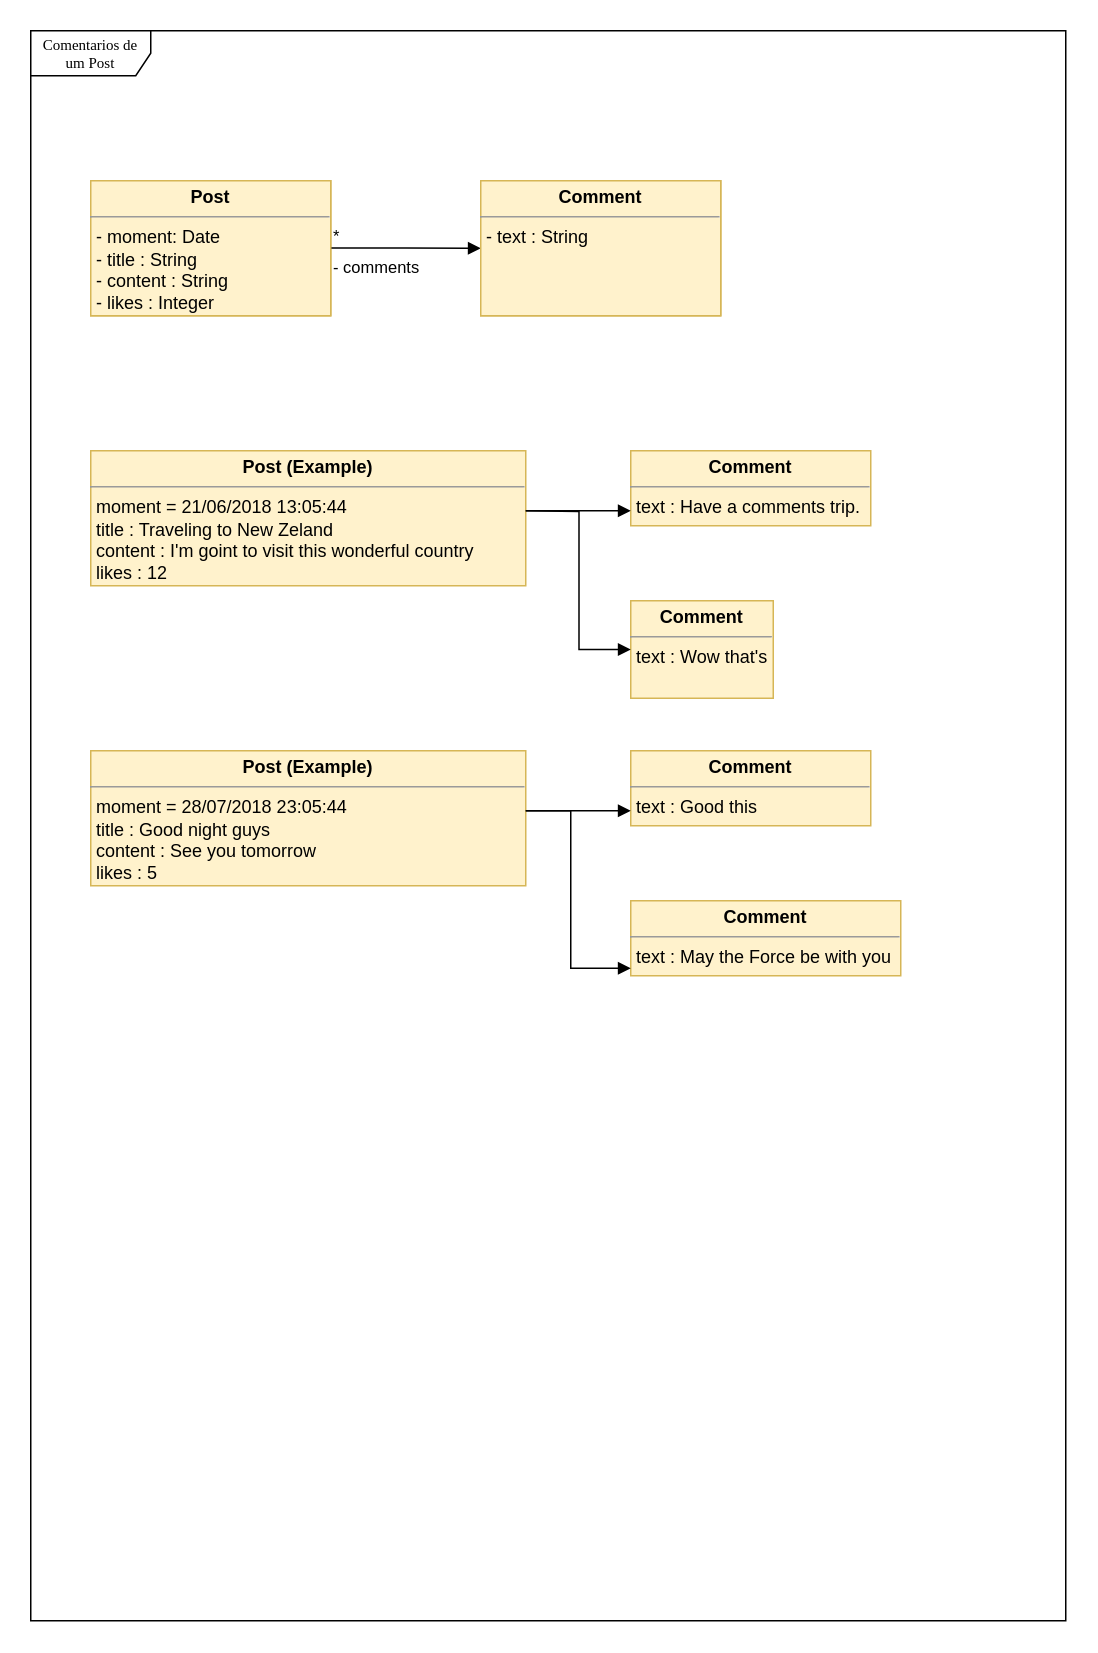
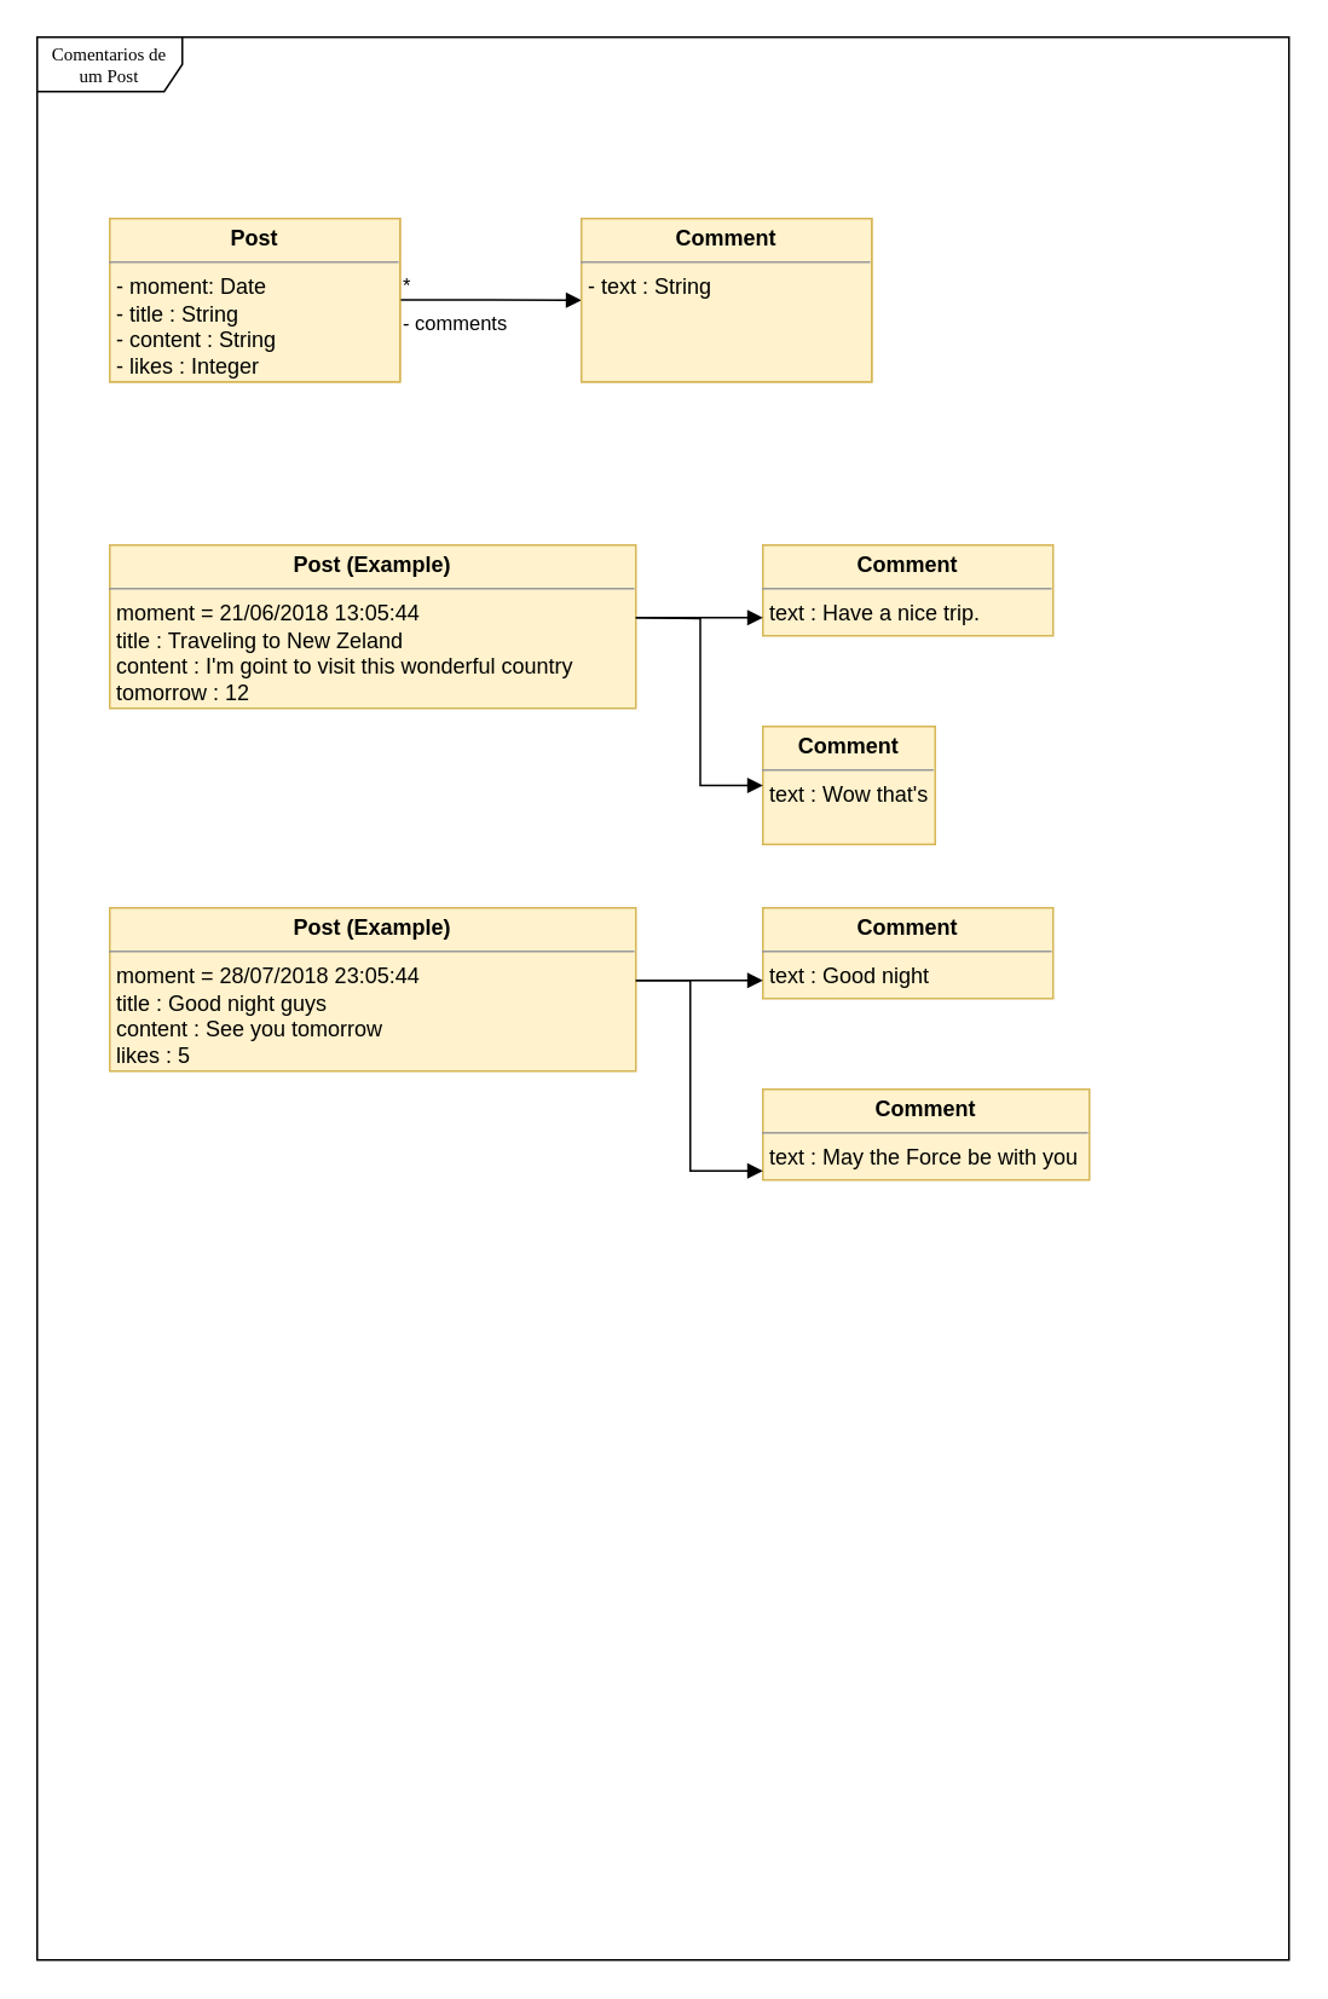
  <mxCell id="0" />
  <mxCell id="1" parent="0" />
  <mxCell id="2" value="Comentarios de um Post" style="shape=umlFrame;whiteSpace=wrap;html=1;rounded=0;shadow=0;comic=0;labelBackgroundColor=none;strokeWidth=1;fontFamily=Verdana;fontSize=10;align=center;width=80;height=30;" parent="1" vertex="1"><mxGeometry x="20" y="20" width="690" height="1060" as="geometry" /></mxCell>
  <mxCell id="3" value="&lt;p style=&quot;margin: 0px ; margin-top: 4px ; text-align: center&quot;&gt;&lt;b&gt;Post&lt;/b&gt;&lt;/p&gt;&lt;hr size=&quot;1&quot;&gt;&lt;p style=&quot;margin: 0px ; margin-left: 4px&quot;&gt;- moment: Date&lt;/p&gt;&lt;p style=&quot;margin: 0px ; margin-left: 4px&quot;&gt;- title : String&lt;/p&gt;&lt;p style=&quot;margin: 0px ; margin-left: 4px&quot;&gt;- content : String&lt;/p&gt;&lt;p style=&quot;margin: 0px ; margin-left: 4px&quot;&gt;- likes : Integer&lt;/p&gt;&lt;hr size=&quot;1&quot;&gt;&lt;p style=&quot;margin: 0px ; margin-left: 4px&quot;&gt;&amp;nbsp;&lt;/p&gt;" style="verticalAlign=top;align=left;overflow=fill;fontSize=12;fontFamily=Helvetica;html=1;fillColor=#fff2cc;strokeColor=#d6b656;" vertex="1" parent="1"><mxGeometry x="60" y="120" width="160" height="90" as="geometry" /></mxCell>
  <mxCell id="4" value="&lt;p style=&quot;margin: 0px ; margin-top: 4px ; text-align: center&quot;&gt;&lt;b&gt;Comment&lt;/b&gt;&lt;/p&gt;&lt;hr size=&quot;1&quot;&gt;&lt;p style=&quot;margin: 0px ; margin-left: 4px&quot;&gt;&lt;span&gt;- text&lt;/span&gt;&lt;span&gt;&amp;nbsp;: String&lt;/span&gt;&lt;/p&gt;&lt;p style=&quot;margin: 0px ; margin-left: 4px&quot;&gt;&lt;/p&gt;&lt;p style=&quot;margin: 0px ; margin-left: 4px&quot;&gt;&amp;nbsp;&lt;/p&gt;" style="verticalAlign=top;align=left;overflow=fill;fontSize=12;fontFamily=Helvetica;html=1;fillColor=#fff2cc;strokeColor=#d6b656;" vertex="1" parent="1"><mxGeometry x="320" y="120" width="160" height="90" as="geometry" /></mxCell>
  <mxCell id="5" value="- comments" style="endArrow=block;endFill=1;html=1;edgeStyle=orthogonalEdgeStyle;align=left;verticalAlign=top;rounded=0;shadow=0;" edge="1" parent="1"><mxGeometry x="-1" relative="1" as="geometry"><mxPoint x="220" y="164.8" as="sourcePoint" /><mxPoint x="320" y="165" as="targetPoint" /><Array as="points"><mxPoint x="270" y="164.8" /><mxPoint x="270" y="164.8" /></Array></mxGeometry></mxCell>
  <mxCell id="6" value="*" style="edgeLabel;resizable=0;html=1;align=left;verticalAlign=bottom;" connectable="0" vertex="1" parent="5"><mxGeometry x="-1" relative="1" as="geometry" /></mxCell>
  <mxCell id="7" value="&lt;p style=&quot;margin: 0px ; margin-top: 4px ; text-align: center&quot;&gt;&lt;b&gt;Post&lt;/b&gt;&lt;/p&gt;&lt;hr size=&quot;1&quot;&gt;&lt;p style=&quot;margin: 0px ; margin-left: 4px&quot;&gt;- moment: Date&lt;/p&gt;&lt;p style=&quot;margin: 0px ; margin-left: 4px&quot;&gt;- title : String&lt;/p&gt;&lt;p style=&quot;margin: 0px ; margin-left: 4px&quot;&gt;- content : String&lt;/p&gt;&lt;p style=&quot;margin: 0px ; margin-left: 4px&quot;&gt;- likes : Integer&lt;/p&gt;&lt;hr size=&quot;1&quot;&gt;&lt;p style=&quot;margin: 0px ; margin-left: 4px&quot;&gt;&amp;nbsp;&lt;/p&gt;" style="verticalAlign=top;align=left;overflow=fill;fontSize=12;fontFamily=Helvetica;html=1;fillColor=#fff2cc;strokeColor=#d6b656;" vertex="1" parent="1"><mxGeometry x="60" y="120" width="160" height="90" as="geometry" /></mxCell>
  <mxCell id="8" value="&lt;p style=&quot;margin: 0px ; margin-top: 4px ; text-align: center&quot;&gt;&lt;b&gt;Comment&lt;/b&gt;&lt;/p&gt;&lt;hr size=&quot;1&quot;&gt;&lt;p style=&quot;margin: 0px ; margin-left: 4px&quot;&gt;&lt;span&gt;- text&lt;/span&gt;&lt;span&gt;&amp;nbsp;: String&lt;/span&gt;&lt;/p&gt;&lt;p style=&quot;margin: 0px ; margin-left: 4px&quot;&gt;&lt;/p&gt;&lt;p style=&quot;margin: 0px ; margin-left: 4px&quot;&gt;&amp;nbsp;&lt;/p&gt;" style="verticalAlign=top;align=left;overflow=fill;fontSize=12;fontFamily=Helvetica;html=1;fillColor=#fff2cc;strokeColor=#d6b656;" vertex="1" parent="1"><mxGeometry x="320" y="120" width="160" height="90" as="geometry" /></mxCell>
- <mxCell id="9" value="&lt;p style=&quot;margin: 0px ; margin-top: 4px ; text-align: center&quot;&gt;&lt;b&gt;Post (Example)&lt;/b&gt;&lt;/p&gt;&lt;hr size=&quot;1&quot;&gt;&lt;p style=&quot;margin: 0px ; margin-left: 4px&quot;&gt;moment = 21/06/2018 13:05:44&lt;/p&gt;&lt;p style=&quot;margin: 0px ; margin-left: 4px&quot;&gt;title : Traveling to New Zeland&lt;/p&gt;&lt;p style=&quot;margin: 0px ; margin-left: 4px&quot;&gt;content : I'm goint to visit this wonderful country&lt;/p&gt;&lt;p style=&quot;margin: 0px ; margin-left: 4px&quot;&gt;likes : 12&lt;/p&gt;&lt;hr size=&quot;1&quot;&gt;&lt;p style=&quot;margin: 0px ; margin-left: 4px&quot;&gt;&amp;nbsp;&lt;/p&gt;" style="verticalAlign=top;align=left;overflow=fill;fontSize=12;fontFamily=Helvetica;html=1;fillColor=#fff2cc;strokeColor=#d6b656;" vertex="1" parent="1"><mxGeometry x="60" y="300" width="290" height="90" as="geometry" /></mxCell>
- <mxCell id="10" value="&lt;p style=&quot;margin: 0px ; margin-top: 4px ; text-align: center&quot;&gt;&lt;b&gt;Comment&lt;/b&gt;&lt;/p&gt;&lt;hr size=&quot;1&quot;&gt;&lt;p style=&quot;margin: 0px ; margin-left: 4px&quot;&gt;&lt;span&gt;text&lt;/span&gt;&lt;span&gt;&amp;nbsp;: Have a comments trip.&lt;/span&gt;&lt;/p&gt;&lt;p style=&quot;margin: 0px ; margin-left: 4px&quot;&gt;&lt;/p&gt;&lt;p style=&quot;margin: 0px ; margin-left: 4px&quot;&gt;&amp;nbsp;&lt;/p&gt;" style="verticalAlign=top;align=left;overflow=fill;fontSize=12;fontFamily=Helvetica;html=1;fillColor=#fff2cc;strokeColor=#d6b656;" vertex="1" parent="1"><mxGeometry x="420" y="300" width="160" height="50" as="geometry" /></mxCell>
+ <mxCell id="9" value="&lt;p style=&quot;margin: 0px ; margin-top: 4px ; text-align: center&quot;&gt;&lt;b&gt;Post (Example)&lt;/b&gt;&lt;/p&gt;&lt;hr size=&quot;1&quot;&gt;&lt;p style=&quot;margin: 0px ; margin-left: 4px&quot;&gt;moment = 21/06/2018 13:05:44&lt;/p&gt;&lt;p style=&quot;margin: 0px ; margin-left: 4px&quot;&gt;title : Traveling to New Zeland&lt;/p&gt;&lt;p style=&quot;margin: 0px ; margin-left: 4px&quot;&gt;content : I'm goint to visit this wonderful country&lt;/p&gt;&lt;p style=&quot;margin: 0px ; margin-left: 4px&quot;&gt;tomorrow : 12&lt;/p&gt;&lt;hr size=&quot;1&quot;&gt;&lt;p style=&quot;margin: 0px ; margin-left: 4px&quot;&gt;&amp;nbsp;&lt;/p&gt;" style="verticalAlign=top;align=left;overflow=fill;fontSize=12;fontFamily=Helvetica;html=1;fillColor=#fff2cc;strokeColor=#d6b656;" vertex="1" parent="1"><mxGeometry x="60" y="300" width="290" height="90" as="geometry" /></mxCell>
+ <mxCell id="10" value="&lt;p style=&quot;margin: 0px ; margin-top: 4px ; text-align: center&quot;&gt;&lt;b&gt;Comment&lt;/b&gt;&lt;/p&gt;&lt;hr size=&quot;1&quot;&gt;&lt;p style=&quot;margin: 0px ; margin-left: 4px&quot;&gt;&lt;span&gt;text&lt;/span&gt;&lt;span&gt;&amp;nbsp;: Have a nice trip.&lt;/span&gt;&lt;/p&gt;&lt;p style=&quot;margin: 0px ; margin-left: 4px&quot;&gt;&lt;/p&gt;&lt;p style=&quot;margin: 0px ; margin-left: 4px&quot;&gt;&amp;nbsp;&lt;/p&gt;" style="verticalAlign=top;align=left;overflow=fill;fontSize=12;fontFamily=Helvetica;html=1;fillColor=#fff2cc;strokeColor=#d6b656;" vertex="1" parent="1"><mxGeometry x="420" y="300" width="160" height="50" as="geometry" /></mxCell>
  <mxCell id="11" value="" style="endArrow=block;endFill=1;html=1;edgeStyle=orthogonalEdgeStyle;align=left;verticalAlign=top;rounded=0;shadow=0;" edge="1" parent="1"><mxGeometry x="-1" relative="1" as="geometry"><mxPoint x="350" y="340" as="sourcePoint" /><mxPoint x="420" y="339.99" as="targetPoint" /><Array as="points"><mxPoint x="390" y="340" /><mxPoint x="390" y="340" /></Array></mxGeometry></mxCell>
  <mxCell id="12" value="&lt;p style=&quot;margin: 0px ; margin-top: 4px ; text-align: center&quot;&gt;&lt;b&gt;Comment&lt;/b&gt;&lt;/p&gt;&lt;hr size=&quot;1&quot;&gt;&lt;p style=&quot;margin: 0px ; margin-left: 4px&quot;&gt;&lt;span&gt;text&lt;/span&gt;&lt;span&gt;&amp;nbsp;: Wow that's awasone!&lt;/span&gt;&lt;/p&gt;&lt;p style=&quot;margin: 0px ; margin-left: 4px&quot;&gt;&lt;/p&gt;&lt;p style=&quot;margin: 0px ; margin-left: 4px&quot;&gt;&amp;nbsp;&lt;/p&gt;" style="verticalAlign=top;align=left;overflow=fill;fontSize=12;fontFamily=Helvetica;html=1;fillColor=#fff2cc;strokeColor=#d6b656;" vertex="1" parent="1"><mxGeometry x="420" y="400" width="95" height="65" as="geometry" /></mxCell>
  <mxCell id="13" value="" style="endArrow=block;endFill=1;html=1;edgeStyle=orthogonalEdgeStyle;align=left;verticalAlign=top;rounded=0;shadow=0;entryX=0;entryY=0.5;entryDx=0;entryDy=0;" edge="1" parent="1" target="12"><mxGeometry x="-1" relative="1" as="geometry"><mxPoint x="350" y="340" as="sourcePoint" /><mxPoint x="380" y="340" as="targetPoint" /></mxGeometry></mxCell>
  <mxCell id="14" value="&lt;p style=&quot;margin: 0px ; margin-top: 4px ; text-align: center&quot;&gt;&lt;b&gt;Post (Example)&lt;/b&gt;&lt;/p&gt;&lt;hr size=&quot;1&quot;&gt;&lt;p style=&quot;margin: 0px ; margin-left: 4px&quot;&gt;moment = 28/07/2018 23:05:44&lt;/p&gt;&lt;p style=&quot;margin: 0px ; margin-left: 4px&quot;&gt;title : Good night guys&lt;/p&gt;&lt;p style=&quot;margin: 0px ; margin-left: 4px&quot;&gt;content : See you tomorrow&lt;/p&gt;&lt;p style=&quot;margin: 0px ; margin-left: 4px&quot;&gt;likes : 5&lt;/p&gt;&lt;hr size=&quot;1&quot;&gt;&lt;p style=&quot;margin: 0px ; margin-left: 4px&quot;&gt;&amp;nbsp;&lt;/p&gt;" style="verticalAlign=top;align=left;overflow=fill;fontSize=12;fontFamily=Helvetica;html=1;fillColor=#fff2cc;strokeColor=#d6b656;" vertex="1" parent="1"><mxGeometry x="60" y="500" width="290" height="90" as="geometry" /></mxCell>
- <mxCell id="15" value="&lt;p style=&quot;margin: 0px ; margin-top: 4px ; text-align: center&quot;&gt;&lt;b&gt;Comment&lt;/b&gt;&lt;/p&gt;&lt;hr size=&quot;1&quot;&gt;&lt;p style=&quot;margin: 0px ; margin-left: 4px&quot;&gt;&lt;span&gt;text&lt;/span&gt;&lt;span&gt;&amp;nbsp;: Good this&lt;/span&gt;&lt;/p&gt;&lt;p style=&quot;margin: 0px ; margin-left: 4px&quot;&gt;&lt;/p&gt;&lt;p style=&quot;margin: 0px ; margin-left: 4px&quot;&gt;&amp;nbsp;&lt;/p&gt;" style="verticalAlign=top;align=left;overflow=fill;fontSize=12;fontFamily=Helvetica;html=1;fillColor=#fff2cc;strokeColor=#d6b656;" vertex="1" parent="1"><mxGeometry x="420" y="500" width="160" height="50" as="geometry" /></mxCell>
+ <mxCell id="15" value="&lt;p style=&quot;margin: 0px ; margin-top: 4px ; text-align: center&quot;&gt;&lt;b&gt;Comment&lt;/b&gt;&lt;/p&gt;&lt;hr size=&quot;1&quot;&gt;&lt;p style=&quot;margin: 0px ; margin-left: 4px&quot;&gt;&lt;span&gt;text&lt;/span&gt;&lt;span&gt;&amp;nbsp;: Good night&lt;/span&gt;&lt;/p&gt;&lt;p style=&quot;margin: 0px ; margin-left: 4px&quot;&gt;&lt;/p&gt;&lt;p style=&quot;margin: 0px ; margin-left: 4px&quot;&gt;&amp;nbsp;&lt;/p&gt;" style="verticalAlign=top;align=left;overflow=fill;fontSize=12;fontFamily=Helvetica;html=1;fillColor=#fff2cc;strokeColor=#d6b656;" vertex="1" parent="1"><mxGeometry x="420" y="500" width="160" height="50" as="geometry" /></mxCell>
  <mxCell id="16" value="&lt;p style=&quot;margin: 0px ; margin-top: 4px ; text-align: center&quot;&gt;&lt;b&gt;Comment&lt;/b&gt;&lt;/p&gt;&lt;hr size=&quot;1&quot;&gt;&lt;p style=&quot;margin: 0px ; margin-left: 4px&quot;&gt;&lt;span&gt;text&lt;/span&gt;&lt;span&gt;&amp;nbsp;: May the Force be with you&lt;/span&gt;&lt;/p&gt;&lt;p style=&quot;margin: 0px ; margin-left: 4px&quot;&gt;&lt;/p&gt;&lt;p style=&quot;margin: 0px ; margin-left: 4px&quot;&gt;&amp;nbsp;&lt;/p&gt;" style="verticalAlign=top;align=left;overflow=fill;fontSize=12;fontFamily=Helvetica;html=1;fillColor=#fff2cc;strokeColor=#d6b656;" vertex="1" parent="1"><mxGeometry x="420" y="600" width="180" height="50" as="geometry" /></mxCell>
  <mxCell id="17" value="" style="endArrow=block;endFill=1;html=1;edgeStyle=orthogonalEdgeStyle;align=left;verticalAlign=top;rounded=0;shadow=0;" edge="1" parent="1"><mxGeometry x="-1" relative="1" as="geometry"><mxPoint x="350" y="540.01" as="sourcePoint" /><mxPoint x="420" y="540" as="targetPoint" /><Array as="points"><mxPoint x="390" y="540.01" /><mxPoint x="390" y="540.01" /></Array></mxGeometry></mxCell>
  <mxCell id="18" value="" style="endArrow=block;endFill=1;html=1;edgeStyle=orthogonalEdgeStyle;align=left;verticalAlign=top;rounded=0;shadow=0;entryX=0;entryY=0.5;entryDx=0;entryDy=0;" edge="1" parent="1"><mxGeometry x="-1" relative="1" as="geometry"><mxPoint x="350" y="540.01" as="sourcePoint" /><mxPoint x="420" y="645.01" as="targetPoint" /><Array as="points"><mxPoint x="380" y="540" /><mxPoint x="380" y="645" /></Array></mxGeometry></mxCell>
